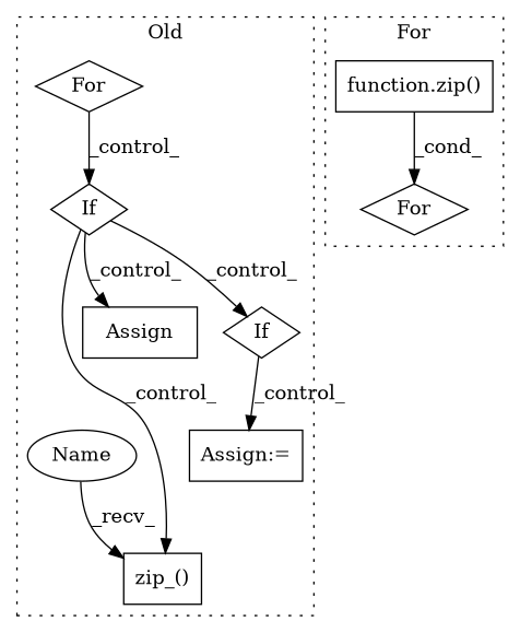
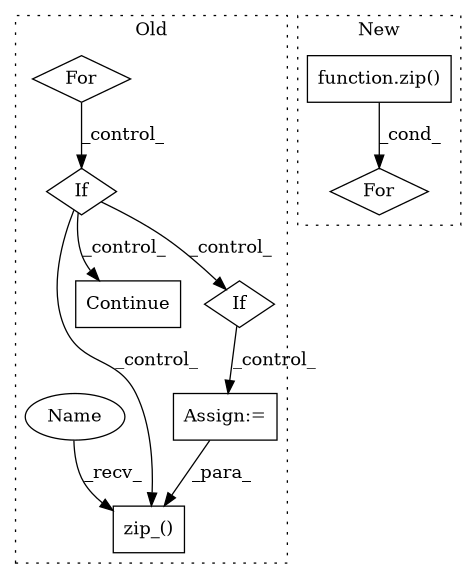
  digraph {
    node [a=75 l=3 shape=box]
    n1 [l="7,12" label="zip_()" s="3535,3545"]
    n2 [a=68 label="Assign:=" s=3440]
-   n3 [a=43 l=8 label=Assign s=3195]
+   n3 [a=43 l=8 label=Continue s=3195]
    n4 [a=96 label=If s=3156 shape=diamond]
    n5 [a=107 l="4,18" label=For s="3114,3138" shape=diamond]
    n6 [a=96 label=If s=3289 shape=diamond]
    n7 [a=87 l=1 label=Name s=3535 shape=ellipse]
    n8 [l="4,1" label="function.zip()" s="4323,4357"]
    n9 [a=107 l="4,18" label=For s="4311,4358" shape=diamond]
    subgraph cluster_1 {
      label=Old
      style=dotted
      n1
      n2
      n3
      n4
      n5
      n6
      n7
    }
    subgraph cluster_2 {
-     label=For
+     label=New
      style=dotted
      n8
      n9
    }
+   n2 -> n1 [label=_para_]
    n4 -> n1 [label=_control_]
    n4 -> n3 [label=_control_]
    n4 -> n6 [label=_control_]
    n5 -> n4 [label=_control_]
    n6 -> n2 [label=_control_]
    n7 -> n1 [label=_recv_]
    n8 -> n9 [label=_cond_]
  }
